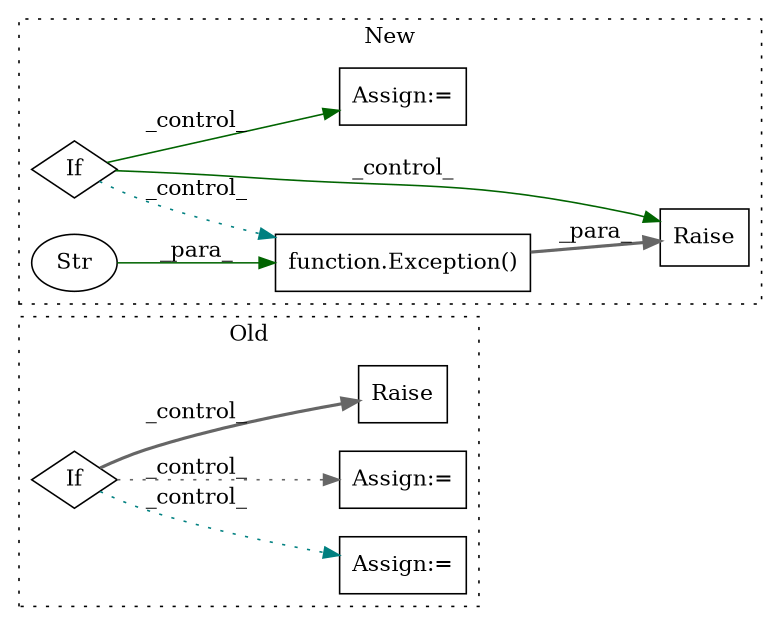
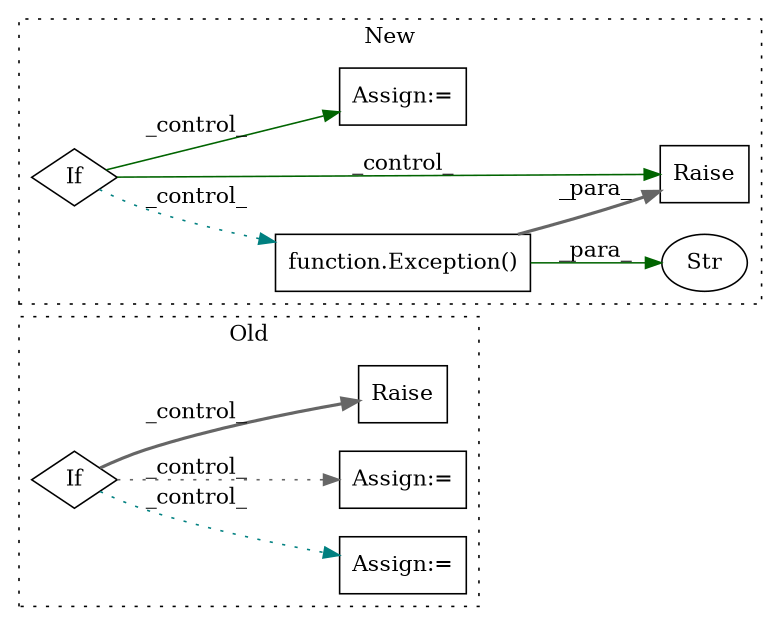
  digraph {
    rankdir=LR
    node [a=68 l=3 shape=box]
    edge [color=gray40 style=dotted]
    n1 [a=96 label=If s=1420 shape=diamond]
    n2 [label="Assign:=" s=1497]
    n3 [label="Assign:=" s=1862]
    n4 [a=91 l=6 label=Raise s=1961]
    n5 [a=75 l="10,1" label="function.Exception()" s="1434,1471"]
    n6 [a=91 l=6 label=Raise s=1428]
    n7 [a=96 label=If s=911 shape=diamond]
    n8 [label="Assign:=" s=1007]
    n9 [a=66 l=27 label=Str s=1444 shape=ellipse]
    subgraph cluster_1 {
      label=Old
      style=dotted
      n1
      n2
      n3
      n4
    }
    subgraph cluster_2 {
      label=New
      style=dotted
      n5
      n6
      n7
      n8
      n9
    }
    n1 -> n2 [label=_control_ color=teal]
    n1 -> n3 [label=_control_]
    n1 -> n4 [label=_control_ style=bold]
    n5 -> n6 [label=_para_ style=bold]
    n7 -> n5 [label=_control_ color=teal]
    n7 -> n6 [label=_control_ color=darkgreen style=solid]
    n7 -> n8 [label=_control_ color=darkgreen style=solid]
-   n9 -> n5 [label=_para_ color=darkgreen style=solid]
+   n5 -> n9 [label=_para_ color=darkgreen style=solid]
  }
